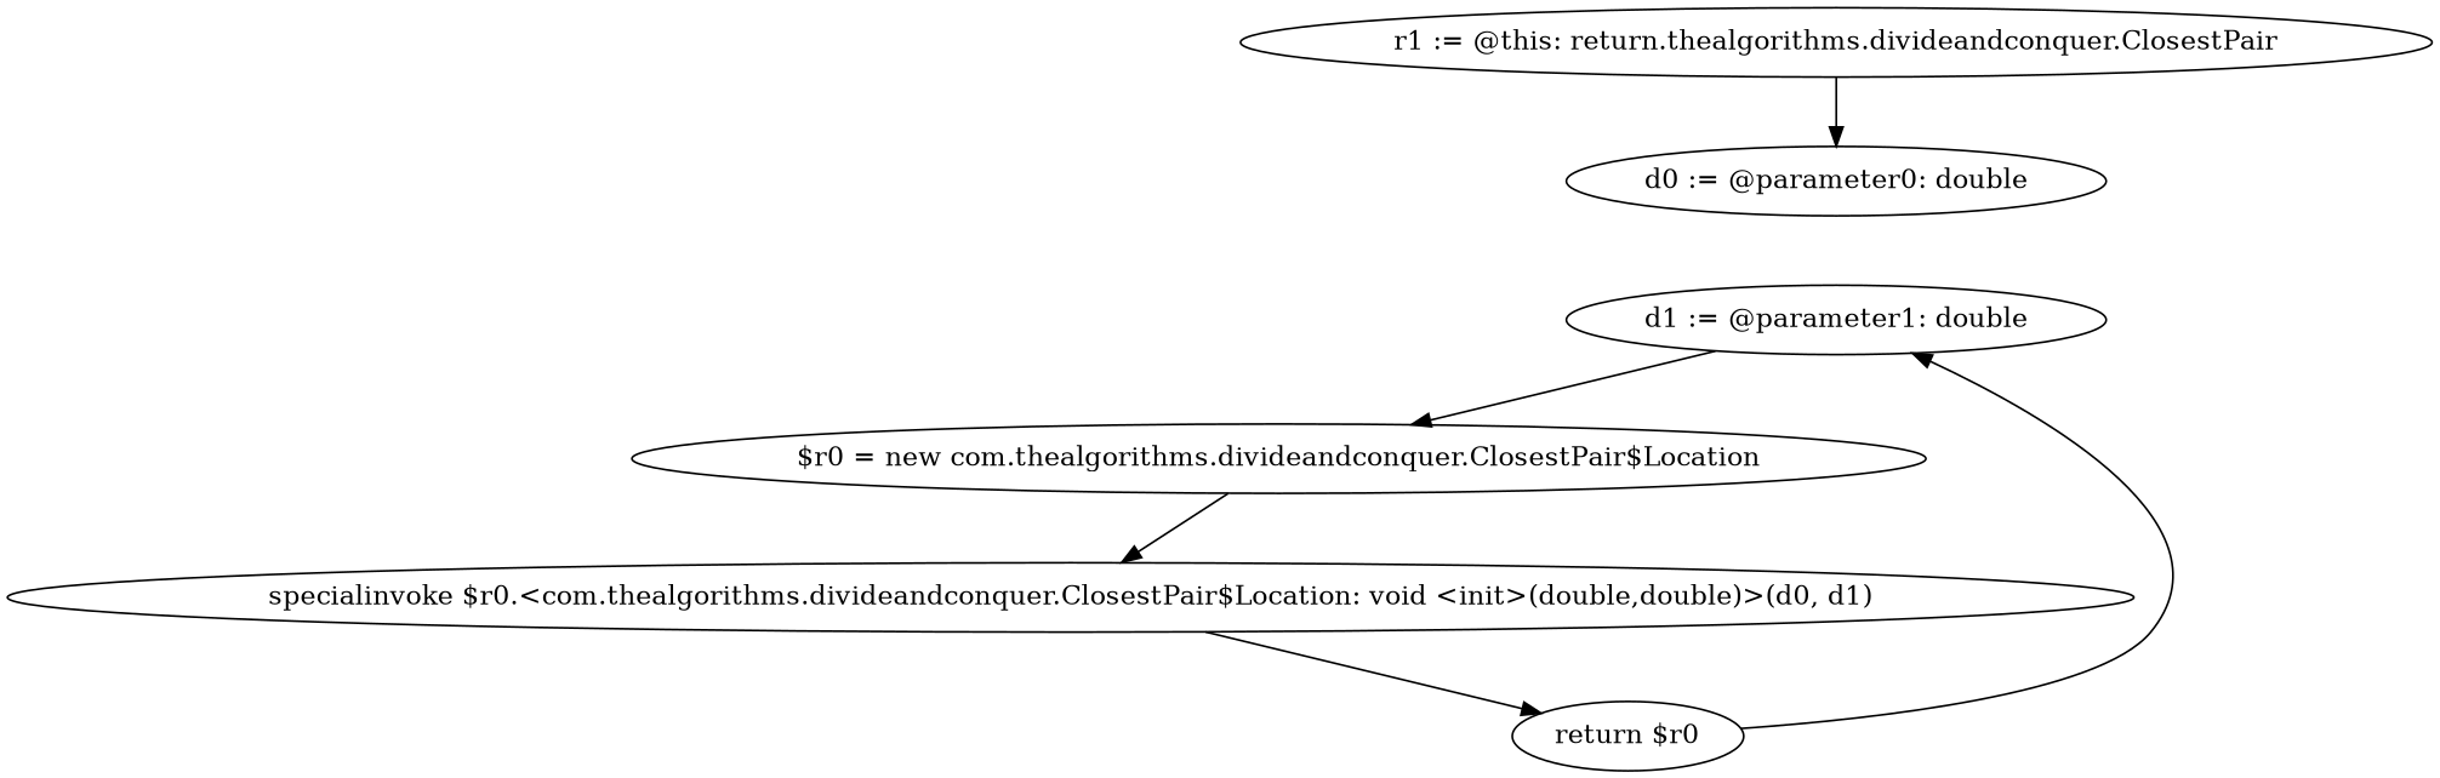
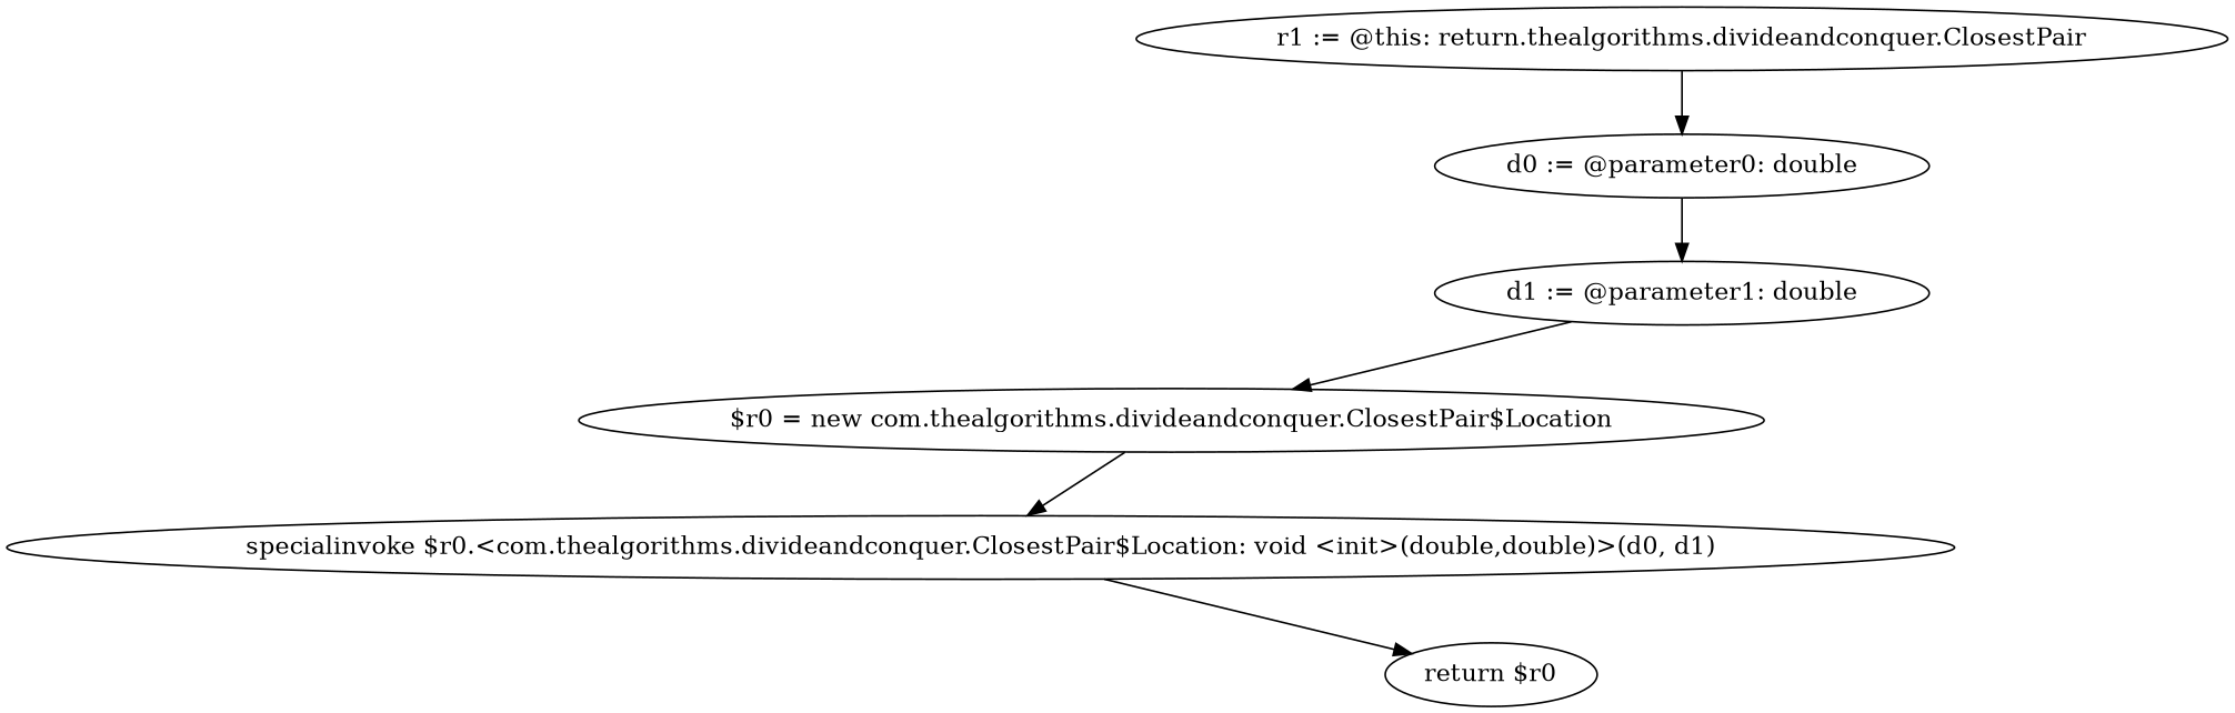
  digraph {
    n1 [label="r1 := @this: return.thealgorithms.divideandconquer.ClosestPair"]
    "d0 := @parameter0: double"
    "d1 := @parameter1: double"
    "$r0 = new com.thealgorithms.divideandconquer.ClosestPair$Location"
    "specialinvoke $r0.<com.thealgorithms.divideandconquer.ClosestPair$Location: void <init>(double,double)>(d0, d1)"
    "return $r0"
    n1 -> "d0 := @parameter0: double"
-   "return $r0" -> "d1 := @parameter1: double"
+   "d0 := @parameter0: double" -> "d1 := @parameter1: double"
    "d1 := @parameter1: double" -> "$r0 = new com.thealgorithms.divideandconquer.ClosestPair$Location"
    "$r0 = new com.thealgorithms.divideandconquer.ClosestPair$Location" -> "specialinvoke $r0.<com.thealgorithms.divideandconquer.ClosestPair$Location: void <init>(double,double)>(d0, d1)"
    "specialinvoke $r0.<com.thealgorithms.divideandconquer.ClosestPair$Location: void <init>(double,double)>(d0, d1)" -> "return $r0"
  }
